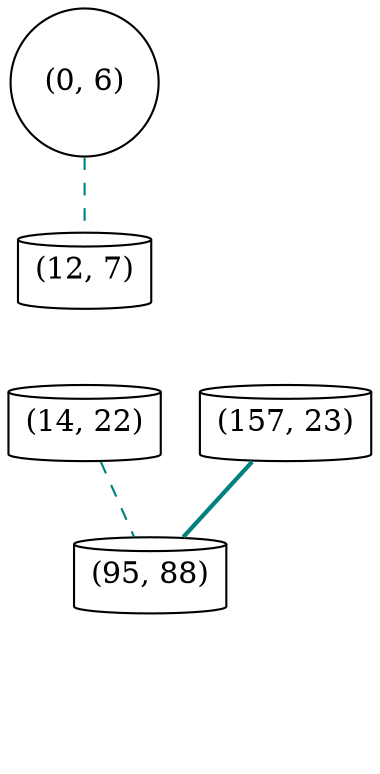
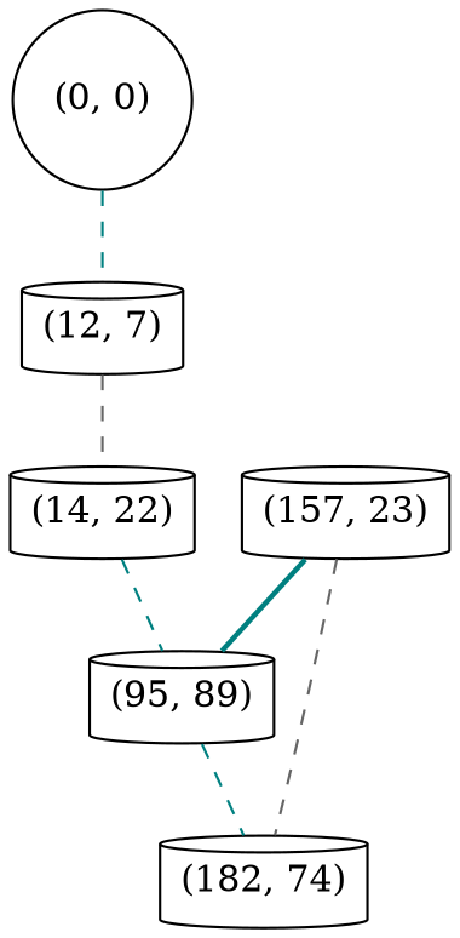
  graph {
    node [shape=cylinder]
    edge [color=teal style=dashed weight=1]
-   "(0, 0)" [shape=circle label="(0, 6)"]
+   "(0, 0)" [shape=circle]
    "(12, 7)"
    n3 [label="(14, 22)"]
-   "(95, 89)" [label="(95, 88)"]
+   "(95, 89)"
+   "(182, 74)"
    n6 [label="(157, 23)"]
    "(0, 0)" -- "(12, 7)" [weight=4]
+   "(12, 7)" -- n3 [color=gray40]
    n3 -- "(95, 89)"
+   "(95, 89)" -- "(182, 74)"
    n6 -- "(95, 89)" [style=bold]
+   n6 -- "(182, 74)" [color=gray40]
  }
